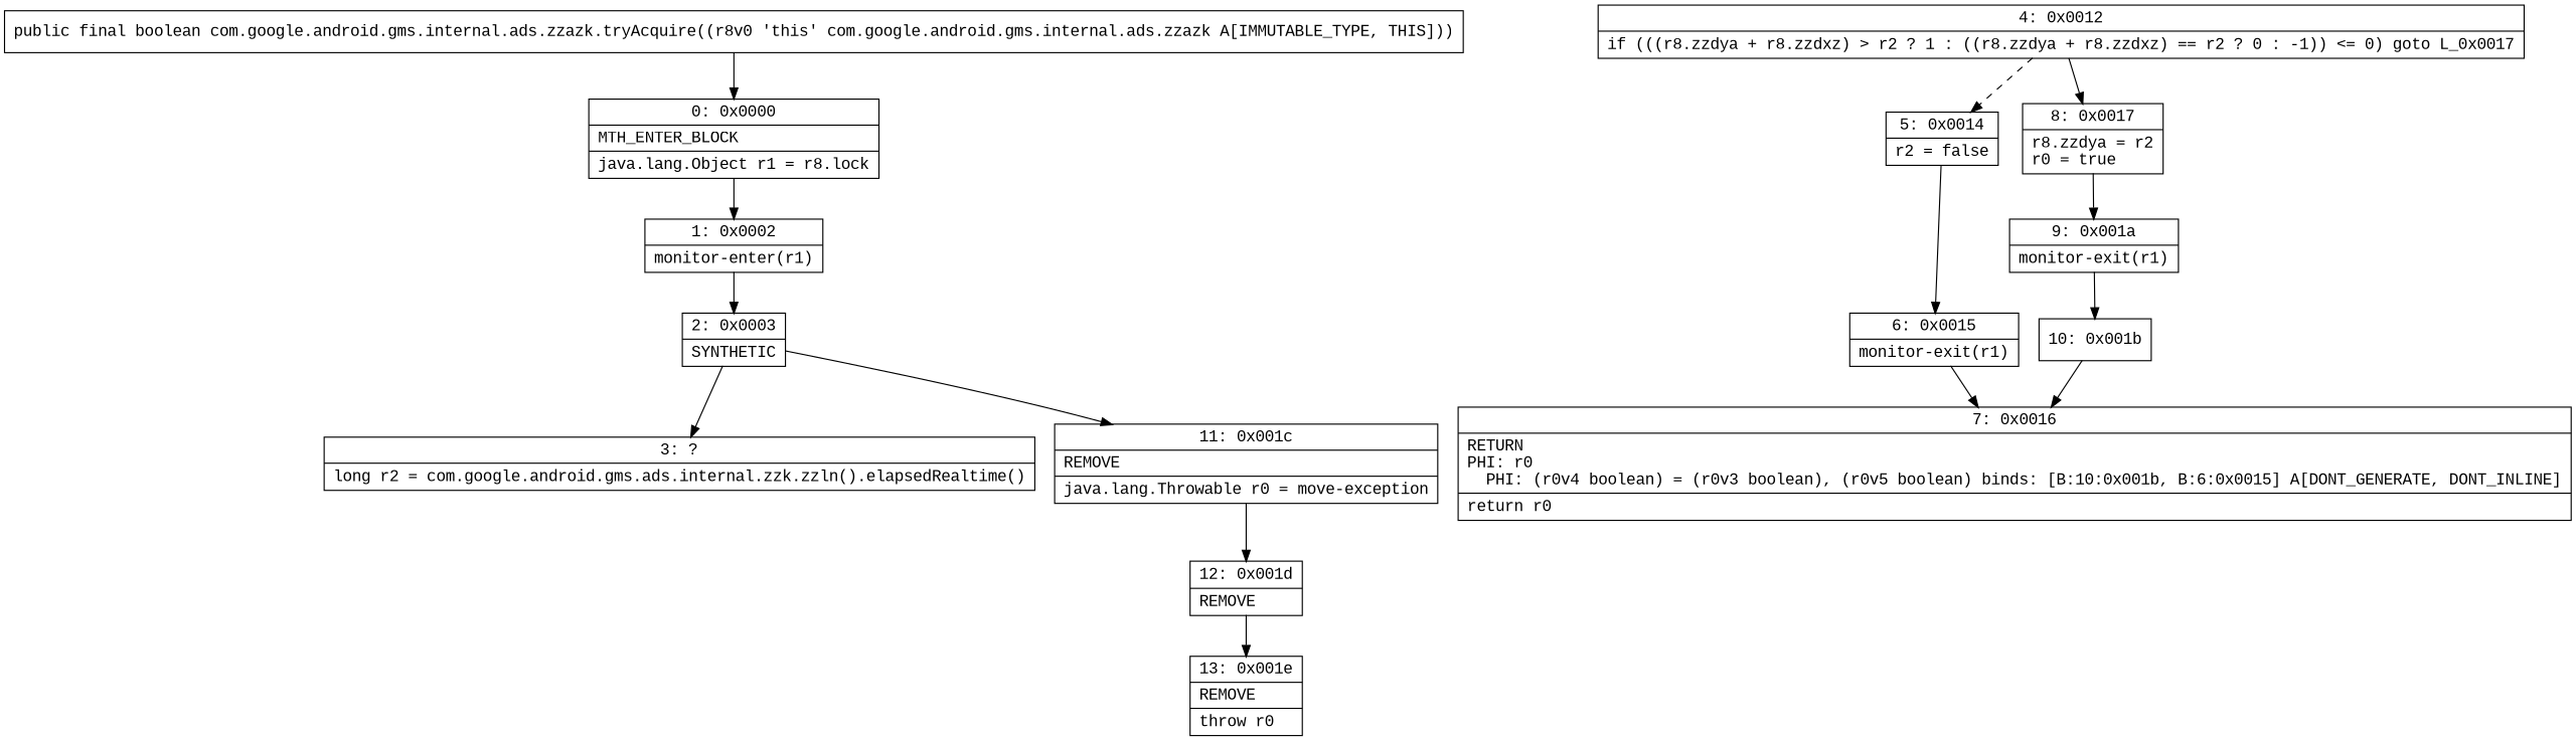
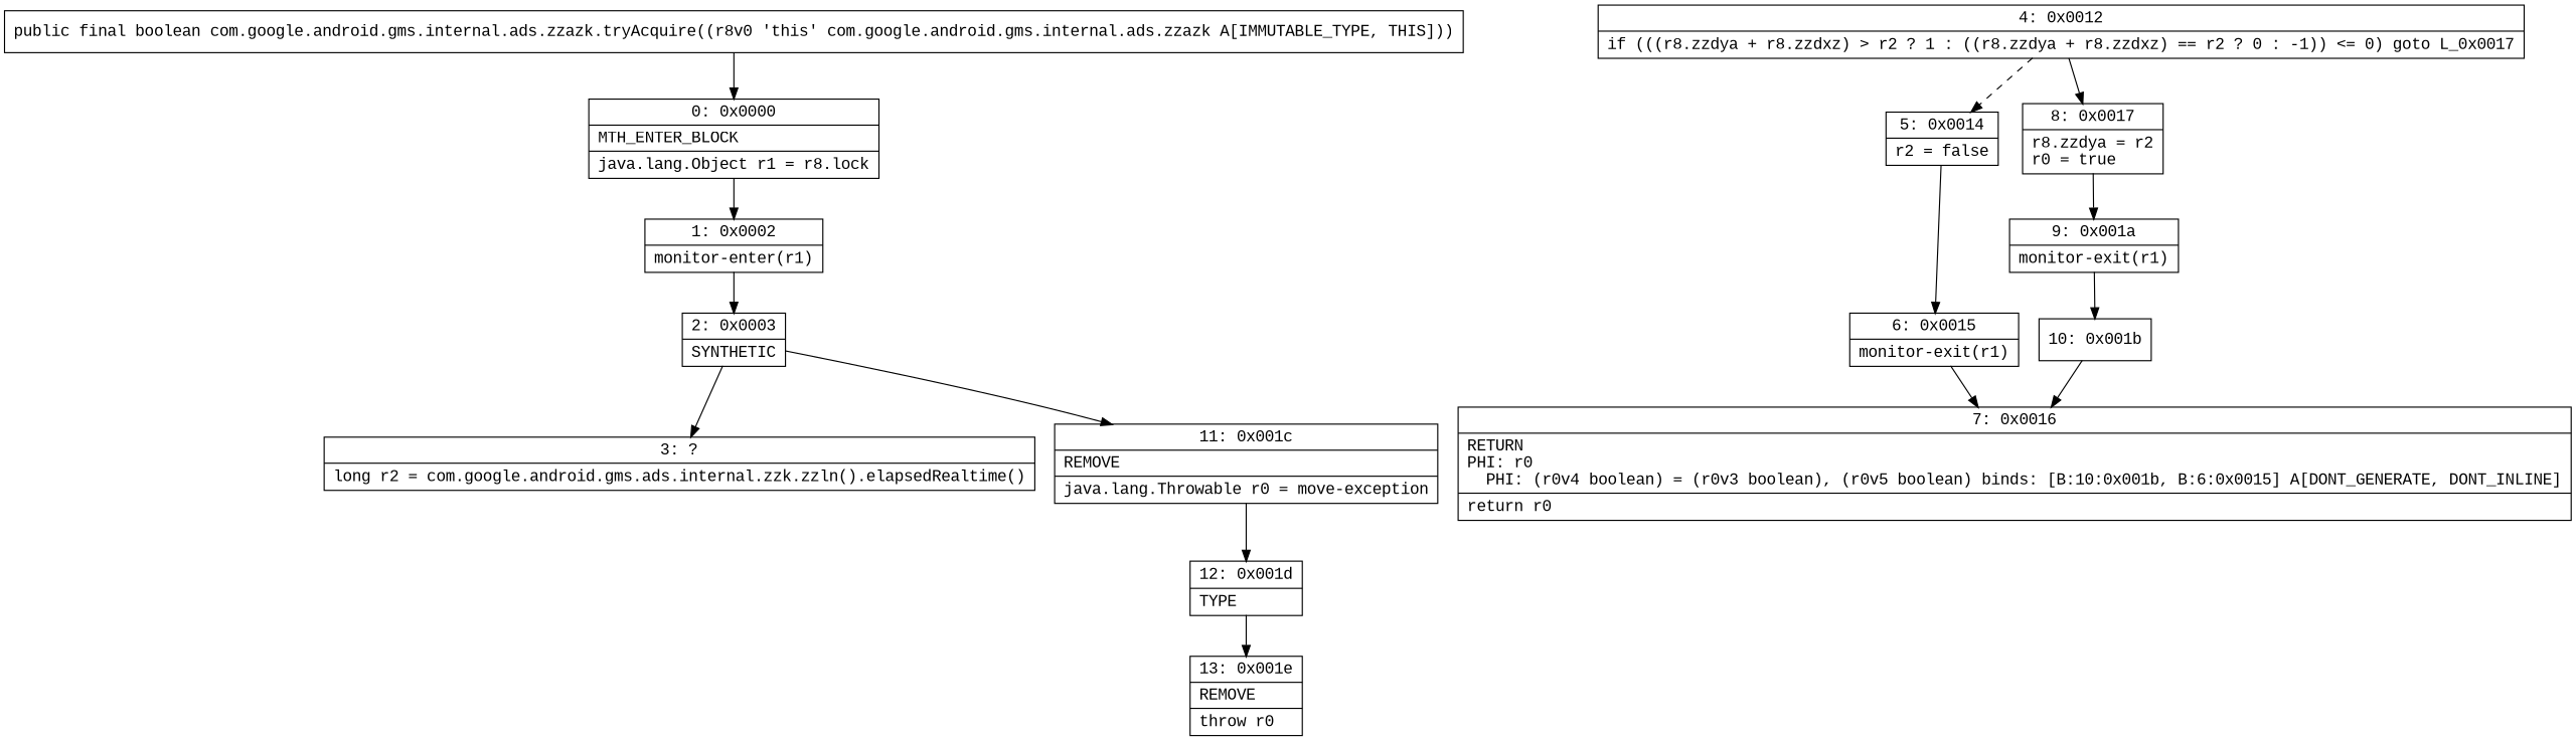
  digraph {
    fontname="Liberation Mono"
    node [fontname="Liberation Mono" shape=record]
    edge [fontname="Liberation Mono"]
    n1 [label="{0\:\ 0x0000|MTH_ENTER_BLOCK\l|java.lang.Object r1 = r8.lock\l}"]
    n2 [label="{1\:\ 0x0002|monitor\-enter(r1)\l}"]
    n3 [label="{2\:\ 0x0003|SYNTHETIC\l}"]
    n4 [label="{3\:\ ?|long r2 = com.google.android.gms.ads.internal.zzk.zzln().elapsedRealtime()\l}"]
    n5 [label="{11\:\ 0x001c|REMOVE\l|java.lang.Throwable r0 = move\-exception\l}"]
-   n6 [label="{12\:\ 0x001d|REMOVE\l}"]
+   n6 [label="{12\:\ 0x001d|TYPE\l}"]
    n7 [label="{4\:\ 0x0012|if (((r8.zzdya + r8.zzdxz) \> r2 ? 1 : ((r8.zzdya + r8.zzdxz) == r2 ? 0 : \-1)) \<= 0) goto L_0x0017\l}"]
    n8 [label="{5\:\ 0x0014|r2 = false\l}"]
    n9 [label="{8\:\ 0x0017|r8.zzdya = r2\lr0 = true\l}"]
    n10 [label="{6\:\ 0x0015|monitor\-exit(r1)\l}"]
    n11 [label="{9\:\ 0x001a|monitor\-exit(r1)\l}"]
    n12 [label="{7\:\ 0x0016|RETURN\lPHI: r0 \l  PHI: (r0v4 boolean) = (r0v3 boolean), (r0v5 boolean) binds: [B:10:0x001b, B:6:0x0015] A[DONT_GENERATE, DONT_INLINE]\l|return r0\l}"]
    n13 [label="{10\:\ 0x001b}"]
    n14 [label="{13\:\ 0x001e|REMOVE\l|throw r0\l}"]
    n15 [label="{public final boolean com.google.android.gms.internal.ads.zzazk.tryAcquire((r8v0 'this' com.google.android.gms.internal.ads.zzazk A[IMMUTABLE_TYPE, THIS])) }"]
    n1 -> n2
    n2 -> n3
    n3 -> n4
    n3 -> n5
    n5 -> n6
    n6 -> n14
    n7 -> n8 [style=dashed]
    n7 -> n9
    n8 -> n10
    n9 -> n11
    n10 -> n12
    n11 -> n13
    n13 -> n12
    n15 -> n1
  }
